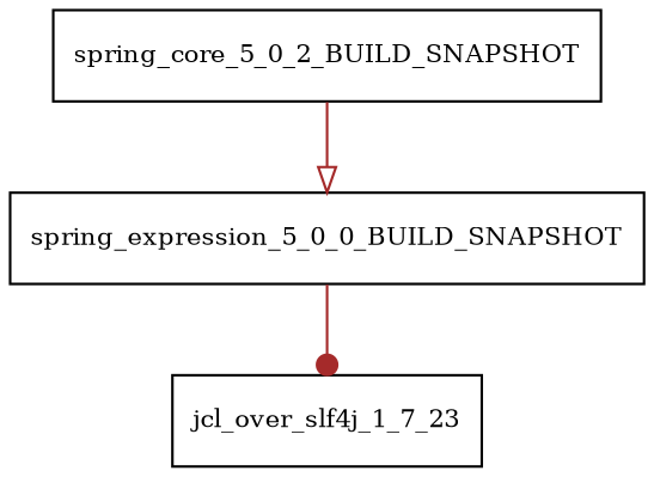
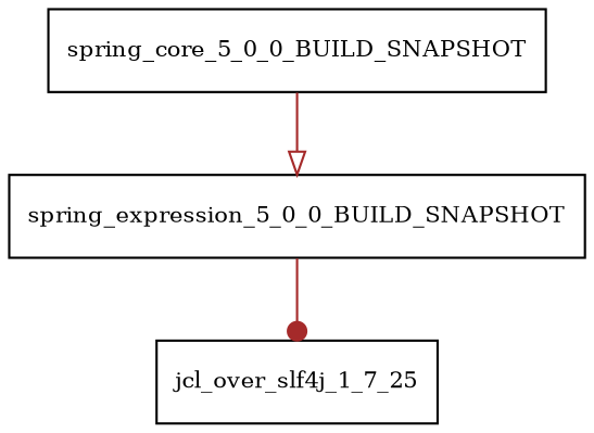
  digraph {
    node [fontsize=10.0 shape=box]
    edge [color=brown]
    spring_expression_5_0_0_BUILD_SNAPSHOT
-   jcl_over_slf4j_1_7_25 [label=jcl_over_slf4j_1_7_23]
-   spring_core_5_0_0_BUILD_SNAPSHOT [label=spring_core_5_0_2_BUILD_SNAPSHOT]
+   jcl_over_slf4j_1_7_25
+   spring_core_5_0_0_BUILD_SNAPSHOT
    spring_expression_5_0_0_BUILD_SNAPSHOT -> jcl_over_slf4j_1_7_25 [arrowhead=dot]
    spring_core_5_0_0_BUILD_SNAPSHOT -> spring_expression_5_0_0_BUILD_SNAPSHOT [arrowhead=onormal]
  }
